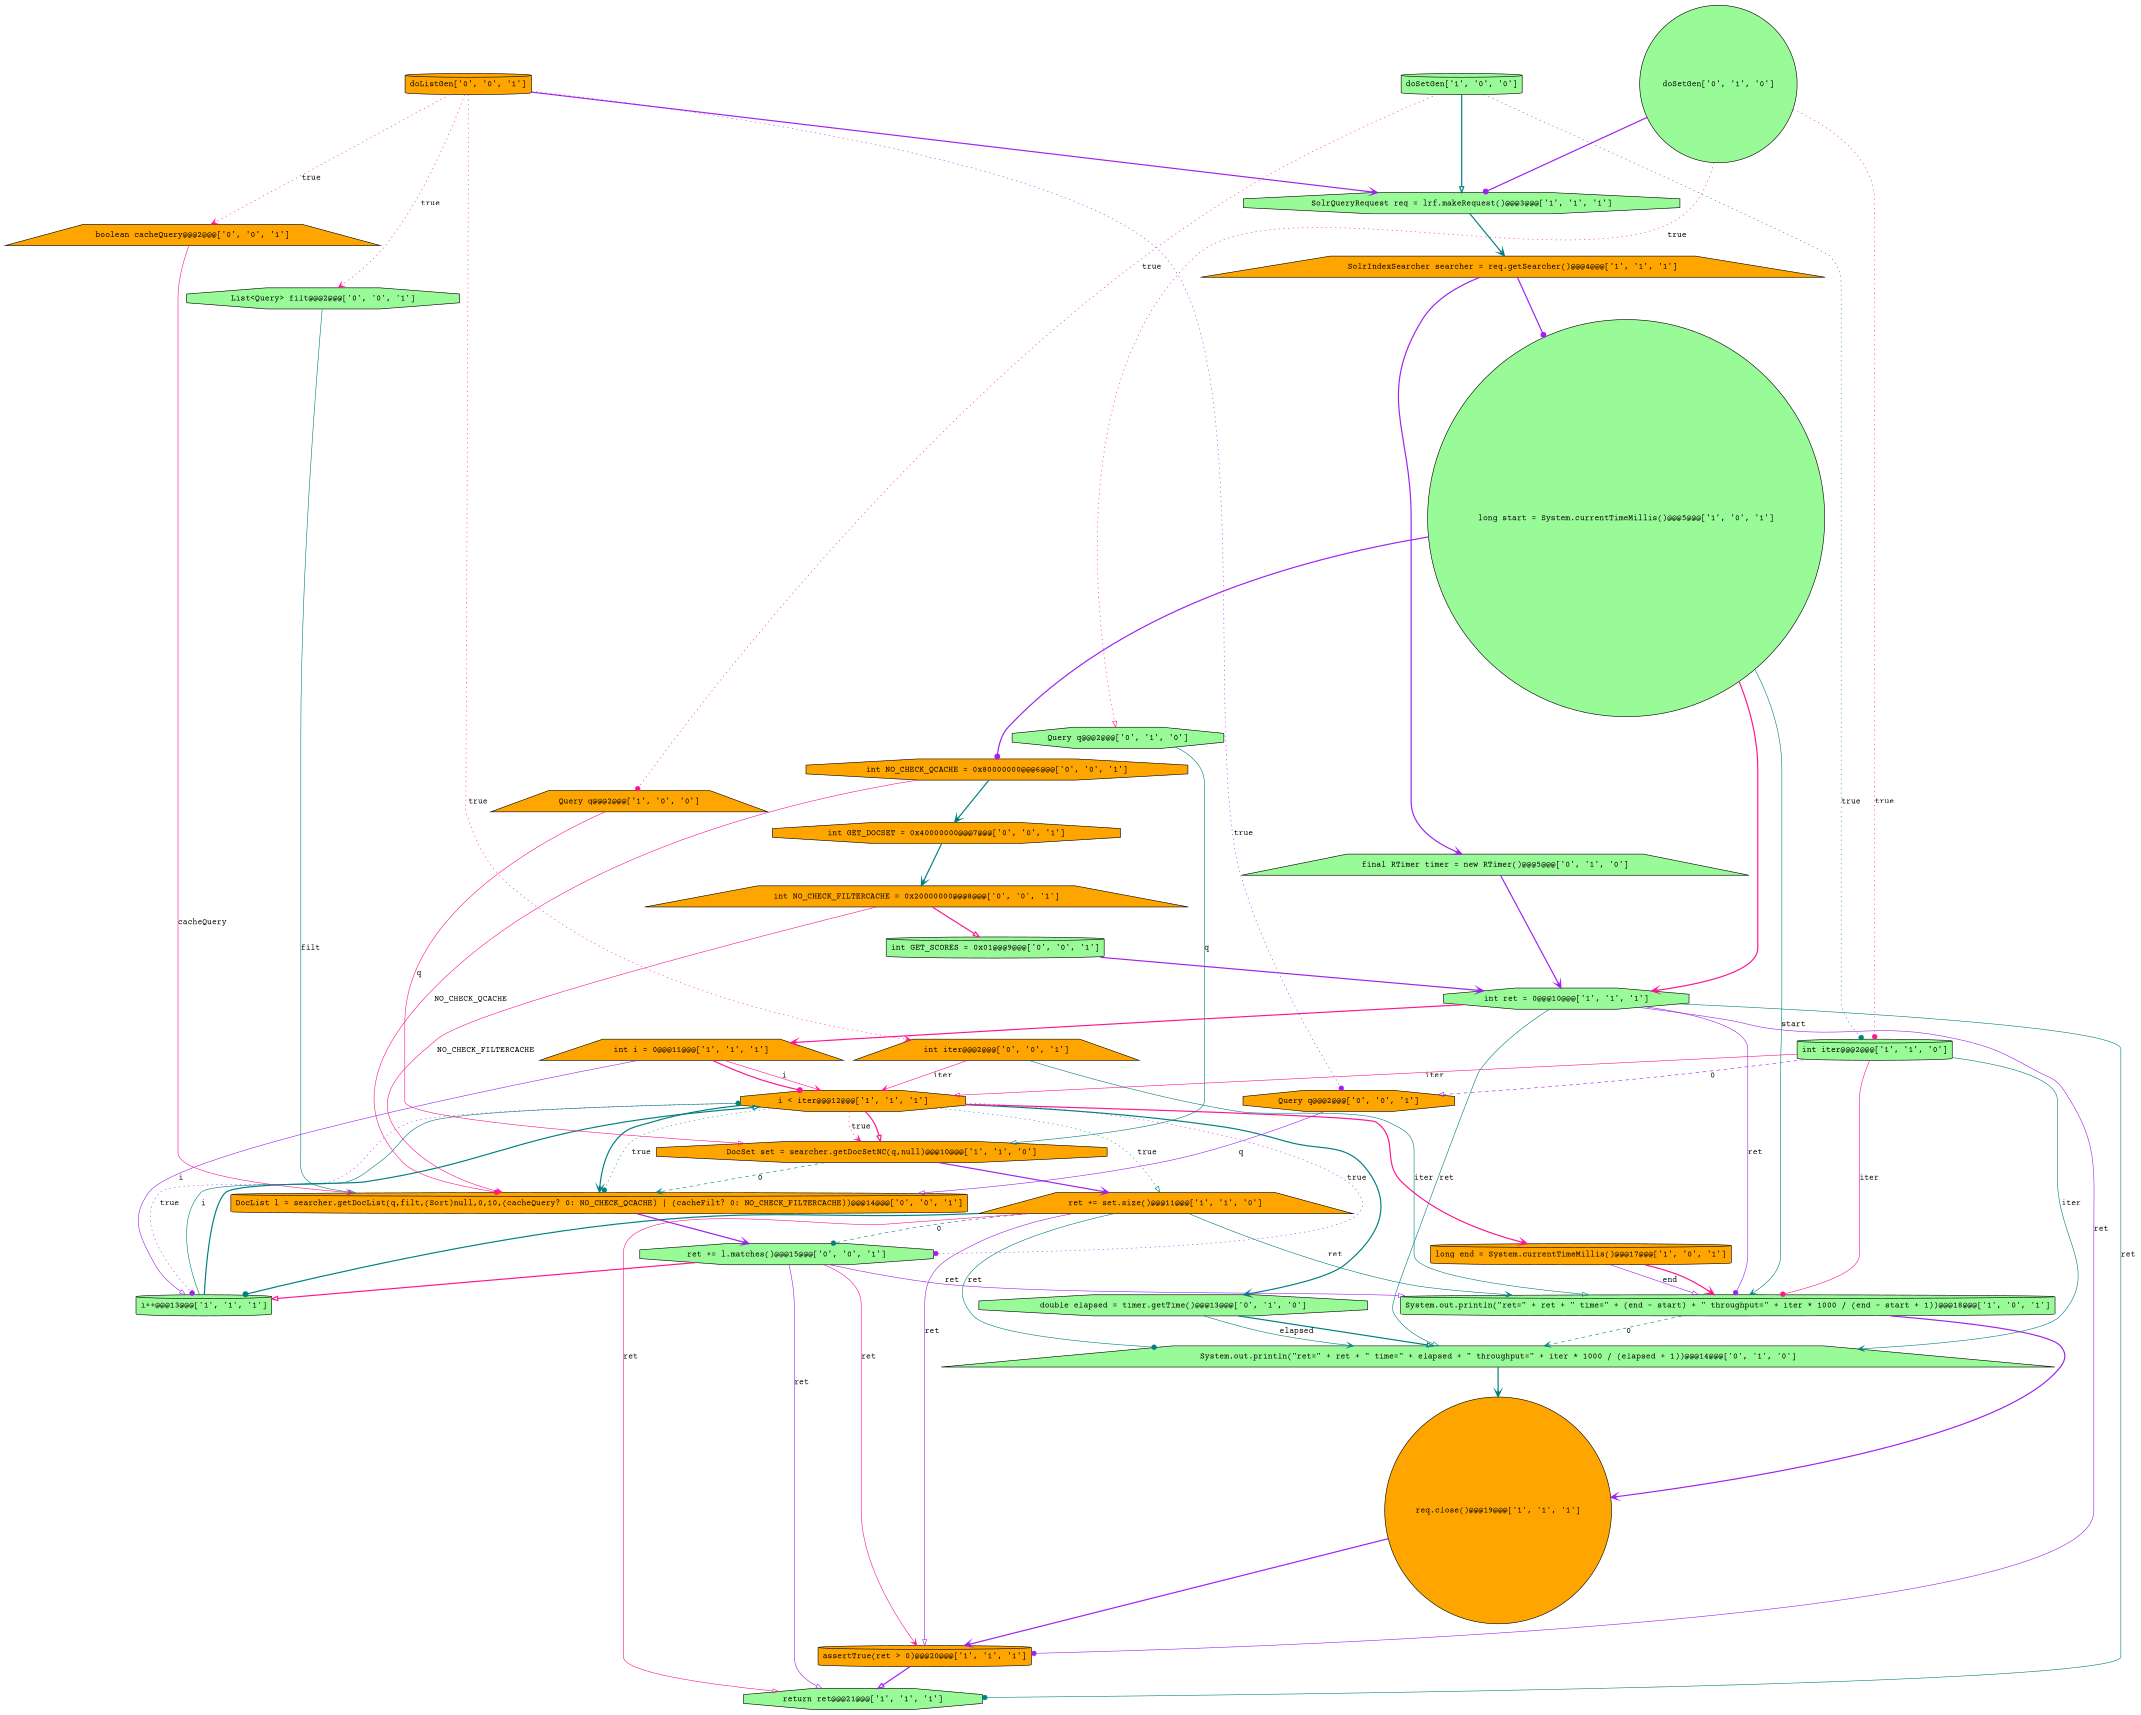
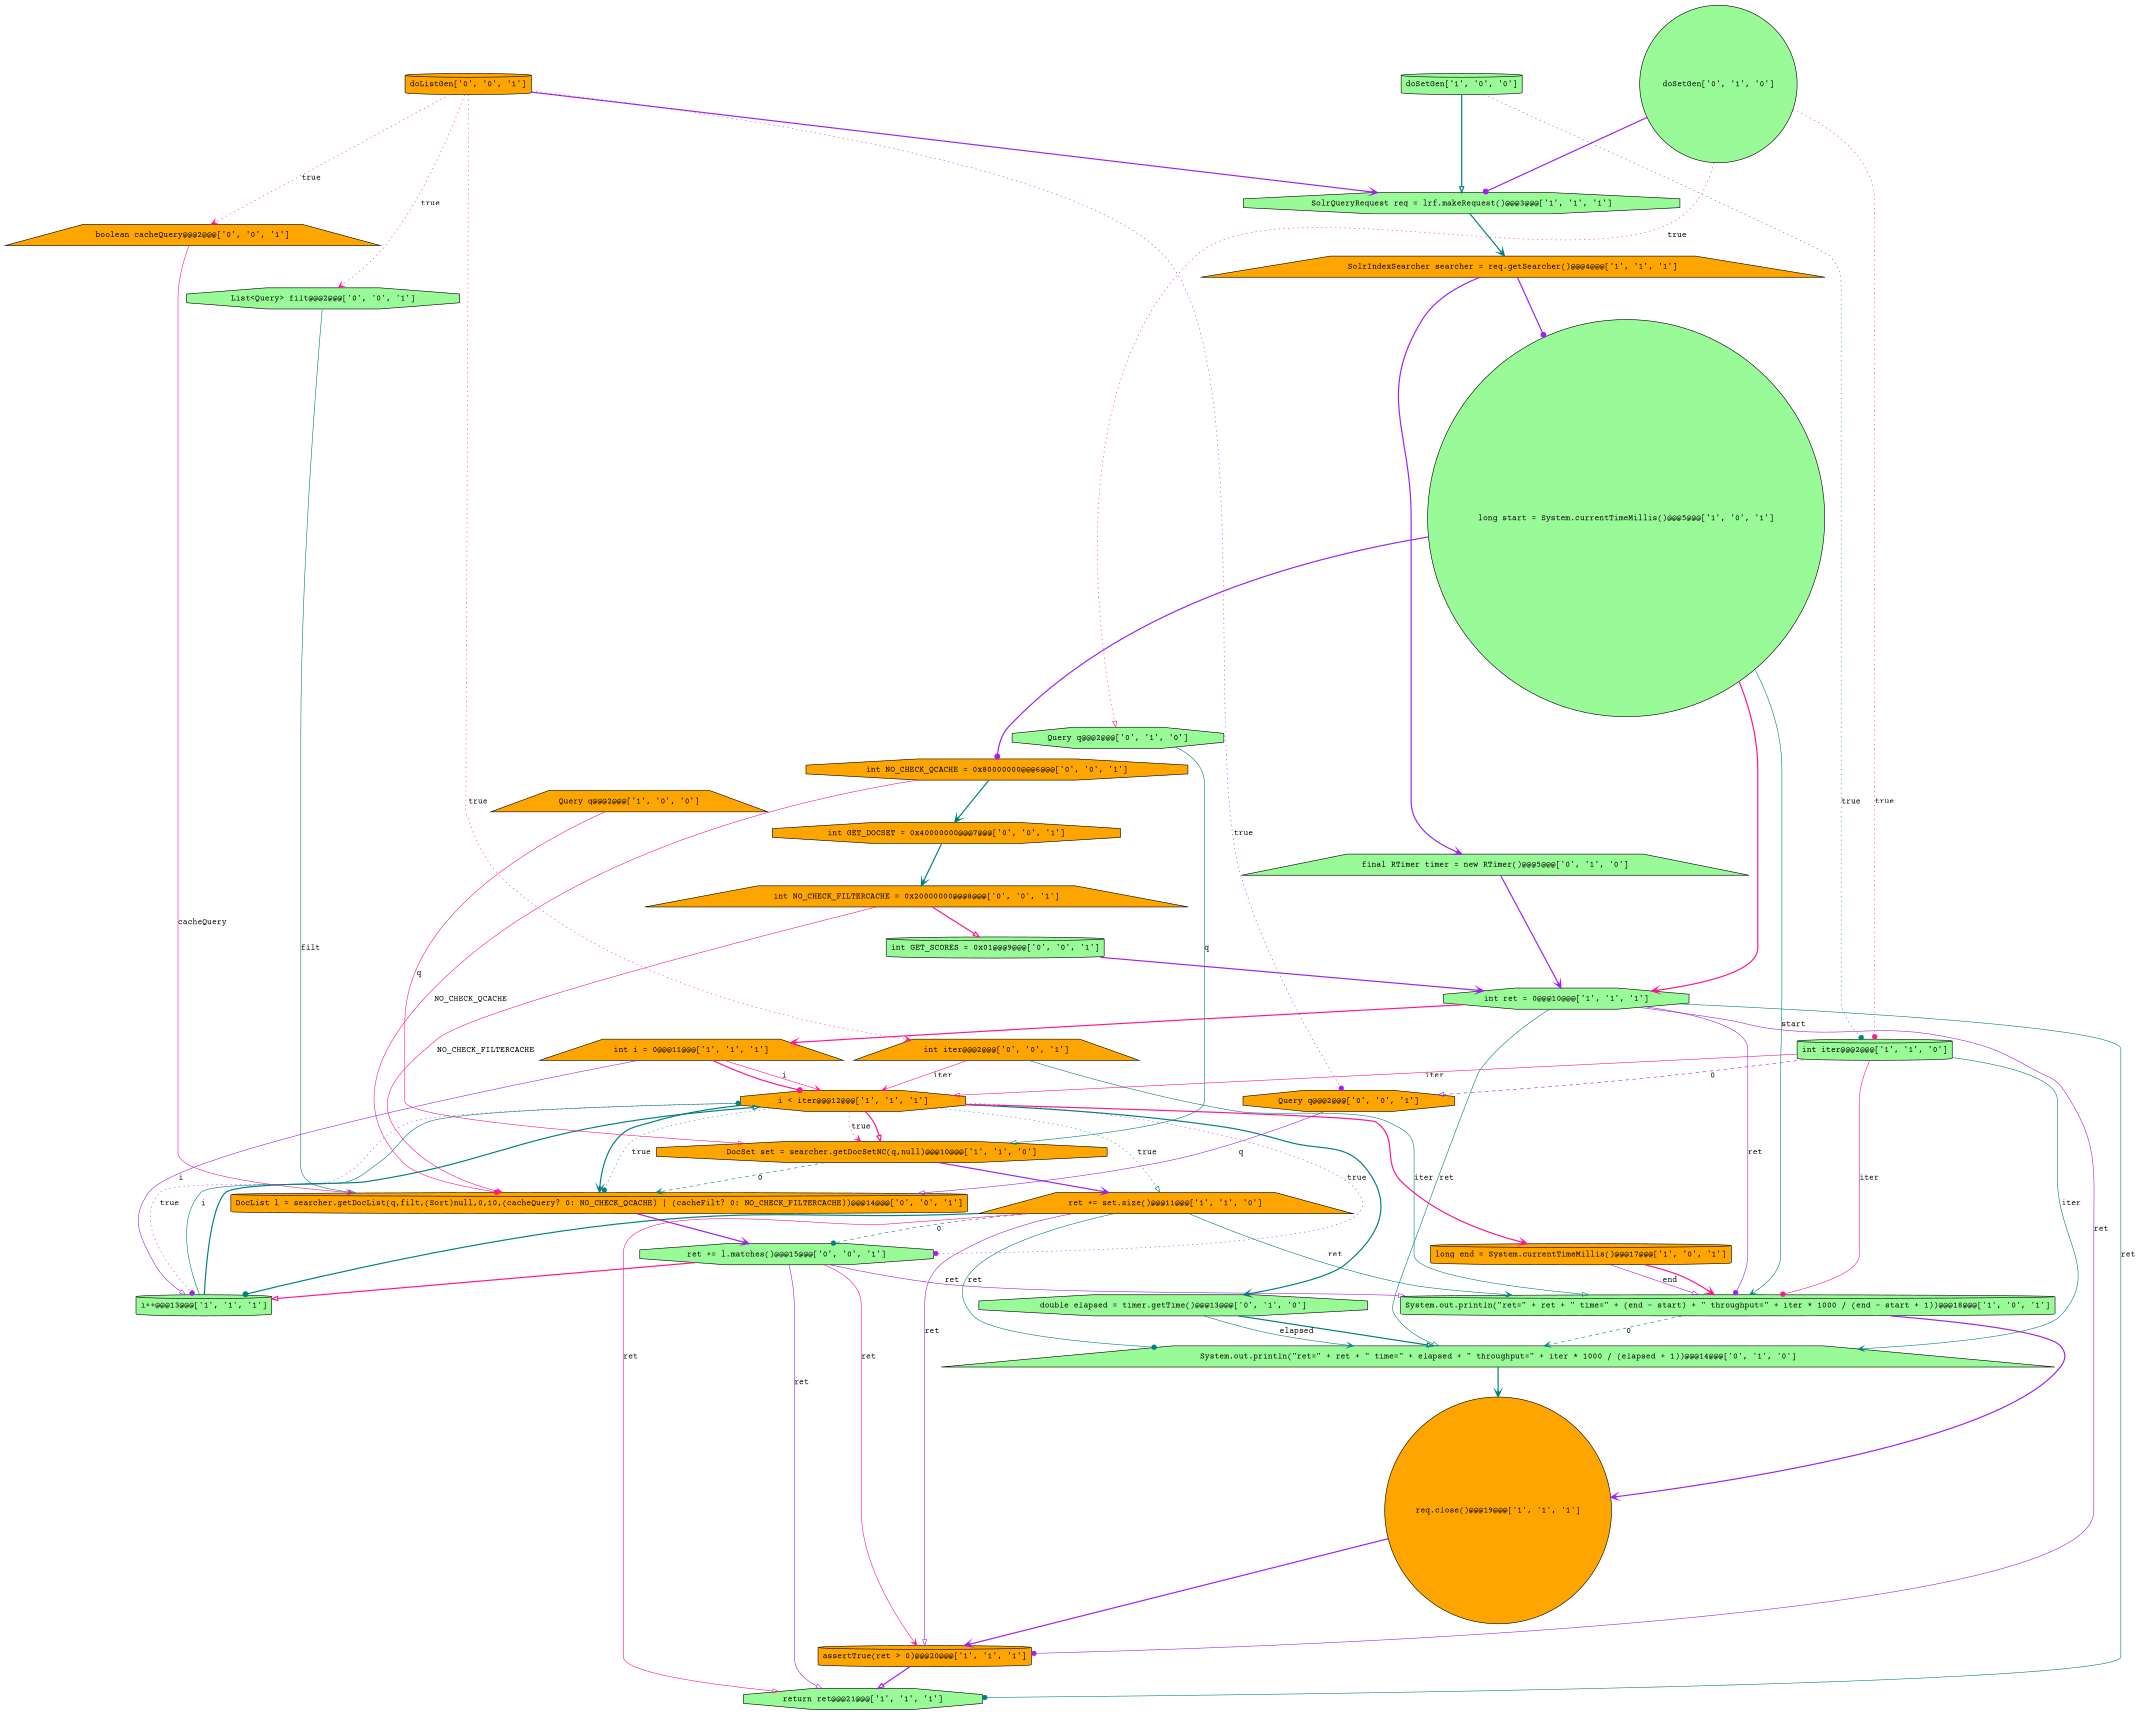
  digraph {
    fontname="Courier Prime"
    node [fillcolor=orange fontname="Courier Prime" shape=octagon style=filled]
    edge [arrowhead=vee color=teal fontname="Courier Prime" style=bold]
    n1 [label="int i = 0@@@11@@@['1', '1', '1']" shape=trapezium]
    n2 [label="i < iter@@@12@@@['1', '1', '1']"]
    n3 [fillcolor=palegreen label="i++@@@13@@@['1', '1', '1']" shape=cylinder]
    n4 [fillcolor=palegreen label="double elapsed = timer.getTime()@@@13@@@['0', '1', '0']"]
    n5 [fillcolor=palegreen label="ret += l.matches()@@@15@@@['0', '0', '1']"]
    n6 [label="DocSet set = searcher.getDocSetNC(q,null)@@@10@@@['1', '1', '0']"]
    n7 [label="ret += set.size()@@@11@@@['1', '1', '0']" shape=trapezium]
    n8 [label="DocList l = searcher.getDocList(q,filt,(Sort)null,0,10,(cacheQuery? 0: NO_CHECK_QCACHE) | (cacheFilt? 0: NO_CHECK_FILTERCACHE))@@@14@@@['0', '0', '1']" shape=cylinder]
    n9 [label="long end = System.currentTimeMillis()@@@17@@@['1', '0', '1']" shape=cylinder]
    n10 [fillcolor=palegreen label="System.out.println(\"ret=\" + ret + \" time=\" + (end - start) + \" throughput=\" + iter * 1000 / (end - start + 1))@@@18@@@['1', '0', '1']" shape=cylinder]
    n11 [fillcolor=palegreen label="System.out.println(\"ret=\" + ret + \" time=\" + elapsed + \" throughput=\" + iter * 1000 / (elapsed + 1))@@@14@@@['0', '1', '0']" shape=trapezium]
    n12 [label="req.close()@@@19@@@['1', '1', '1']" shape=circle]
    n13 [label="assertTrue(ret > 0)@@@20@@@['1', '1', '1']" shape=cylinder]
    n14 [fillcolor=palegreen label="return ret@@@21@@@['1', '1', '1']"]
    n15 [label="boolean cacheQuery@@@2@@@['0', '0', '1']" shape=trapezium]
    n16 [fillcolor=palegreen label="List<Query> filt@@@2@@@['0', '0', '1']"]
    n17 [label="Query q@@@2@@@['0', '0', '1']"]
    n18 [fillcolor=palegreen label="Query q@@@2@@@['0', '1', '0']"]
    n19 [label="SolrIndexSearcher searcher = req.getSearcher()@@@4@@@['1', '1', '1']" shape=trapezium]
    n20 [fillcolor=palegreen label="long start = System.currentTimeMillis()@@@5@@@['1', '0', '1']" shape=circle]
    n21 [fillcolor=palegreen label="final RTimer timer = new RTimer()@@@5@@@['0', '1', '0']" shape=trapezium]
    n22 [label="int NO_CHECK_QCACHE = 0x80000000@@@6@@@['0', '0', '1']"]
    n23 [fillcolor=palegreen label="int ret = 0@@@10@@@['1', '1', '1']"]
    n24 [label="int GET_DOCSET = 0x40000000@@@7@@@['0', '0', '1']"]
    n25 [fillcolor=palegreen label="int iter@@@2@@@['1', '1', '0']" shape=cylinder]
    n26 [fillcolor=palegreen label="int GET_SCORES = 0x01@@@9@@@['0', '0', '1']" shape=cylinder]
    n27 [label="int NO_CHECK_FILTERCACHE = 0x20000000@@@8@@@['0', '0', '1']" shape=trapezium]
    n28 [fillcolor=palegreen label="doSetGen['1', '0', '0']" shape=cylinder]
    n29 [fillcolor=palegreen label="SolrQueryRequest req = lrf.makeRequest()@@@3@@@['1', '1', '1']"]
    n30 [label="Query q@@@2@@@['1', '0', '0']" shape=trapezium]
    n31 [label="doListGen['0', '0', '1']" shape=cylinder]
    n32 [label="int iter@@@2@@@['0', '0', '1']" shape=trapezium]
    n33 [fillcolor=palegreen label="doSetGen['0', '1', '0']" shape=circle]
    n1 -> n2 [color=deeppink label=i style=solid]
    n1 -> n2 [arrowhead=dot color=deeppink]
    n1 -> n3 [arrowhead=onormal color=purple label=i style=solid]
    n2 -> n3 [arrowhead=dot color=purple label=true style=dotted]
    n2 -> n4
    n2 -> n5 [arrowhead=dot color=purple label=true style=dotted]
    n2 -> n6 [arrowhead=onormal color=deeppink]
    n2 -> n6 [color=deeppink label=true style=dotted]
    n2 -> n7 [arrowhead=onormal label=true style=dotted]
    n2 -> n8 [arrowhead=dot label=true style=dotted]
    n2 -> n8
    n2 -> n9 [color=deeppink]
    n3 -> n2 [arrowhead=dot label=i style=solid]
    n3 -> n2 [arrowhead=onormal]
    n4 -> n11 [arrowhead=onormal]
    n4 -> n11 [label=elapsed style=solid]
    n5 -> n3 [arrowhead=onormal color=deeppink]
    n5 -> n10 [arrowhead=onormal color=purple label=ret style=solid]
    n5 -> n13 [color=deeppink label=ret style=solid]
    n5 -> n14 [arrowhead=onormal color=purple label=ret style=solid]
    n6 -> n7 [color=purple]
    n6 -> n8 [label=0 style=dashed]
    n7 -> n3 [arrowhead=dot]
    n7 -> n5 [arrowhead=dot label=0 style=dashed]
    n7 -> n10 [label=ret style=solid]
    n7 -> n11 [arrowhead=dot label=ret style=solid]
    n7 -> n13 [arrowhead=onormal color=purple label=ret style=solid]
    n7 -> n14 [arrowhead=onormal color=deeppink label=ret style=solid]
    n8 -> n5 [color=purple]
    n9 -> n10 [arrowhead=onormal color=purple label=end style=solid]
    n9 -> n10 [color=deeppink]
    n10 -> n11 [label=0 style=dashed]
    n10 -> n12 [color=purple]
    n11 -> n12
    n12 -> n13 [color=purple]
    n13 -> n14 [arrowhead=onormal color=purple]
    n15 -> n8 [color=deeppink label=cacheQuery style=solid]
    n16 -> n8 [arrowhead=onormal label=filt style=solid]
    n17 -> n8 [arrowhead=onormal color=purple label=q style=solid]
    n18 -> n6 [arrowhead=onormal label=q style=solid]
    n19 -> n20 [arrowhead=dot color=purple]
    n19 -> n21 [color=purple]
    n20 -> n10 [label=start style=solid]
    n20 -> n22 [arrowhead=dot color=purple]
    n20 -> n23 [color=deeppink]
    n21 -> n23 [color=purple]
    n22 -> n8 [arrowhead=dot color=deeppink label=NO_CHECK_QCACHE style=solid]
    n22 -> n24
    n23 -> n1 [color=deeppink]
    n23 -> n10 [arrowhead=dot color=purple label=ret style=solid]
    n23 -> n11 [arrowhead=onormal label=ret style=solid]
    n23 -> n13 [arrowhead=dot color=purple label=ret style=solid]
    n23 -> n14 [arrowhead=dot label=ret style=solid]
    n24 -> n27
    n25 -> n2 [arrowhead=onormal color=deeppink label=iter style=solid]
    n25 -> n10 [arrowhead=dot color=deeppink label=iter style=solid]
    n25 -> n11 [label=iter style=solid]
    n25 -> n17 [arrowhead=onormal color=purple label=0 style=dashed]
    n26 -> n23 [color=purple]
    n27 -> n8 [color=deeppink label=NO_CHECK_FILTERCACHE style=solid]
    n27 -> n26 [arrowhead=onormal color=deeppink]
    n28 -> n25 [arrowhead=dot label=true style=dotted]
    n28 -> n29 [arrowhead=onormal]
-   n28 -> n30 [arrowhead=dot color=deeppink label=true style=dotted]
    n29 -> n19
    n30 -> n6 [arrowhead=onormal color=deeppink label=q style=solid]
    n31 -> n15 [color=deeppink label=true style=dotted]
    n31 -> n16 [color=deeppink label=true style=dotted]
    n31 -> n17 [arrowhead=dot color=purple label=true style=dotted]
    n31 -> n29 [color=purple]
    n31 -> n32 [color=deeppink label=true style=dotted]
    n32 -> n2 [color=deeppink label=iter style=solid]
    n32 -> n10 [arrowhead=onormal label=iter style=solid]
    n33 -> n18 [arrowhead=onormal color=deeppink label=true style=dotted]
    n33 -> n25 [arrowhead=dot color=deeppink label=true style=dotted]
    n33 -> n29 [arrowhead=dot color=purple]
  }
